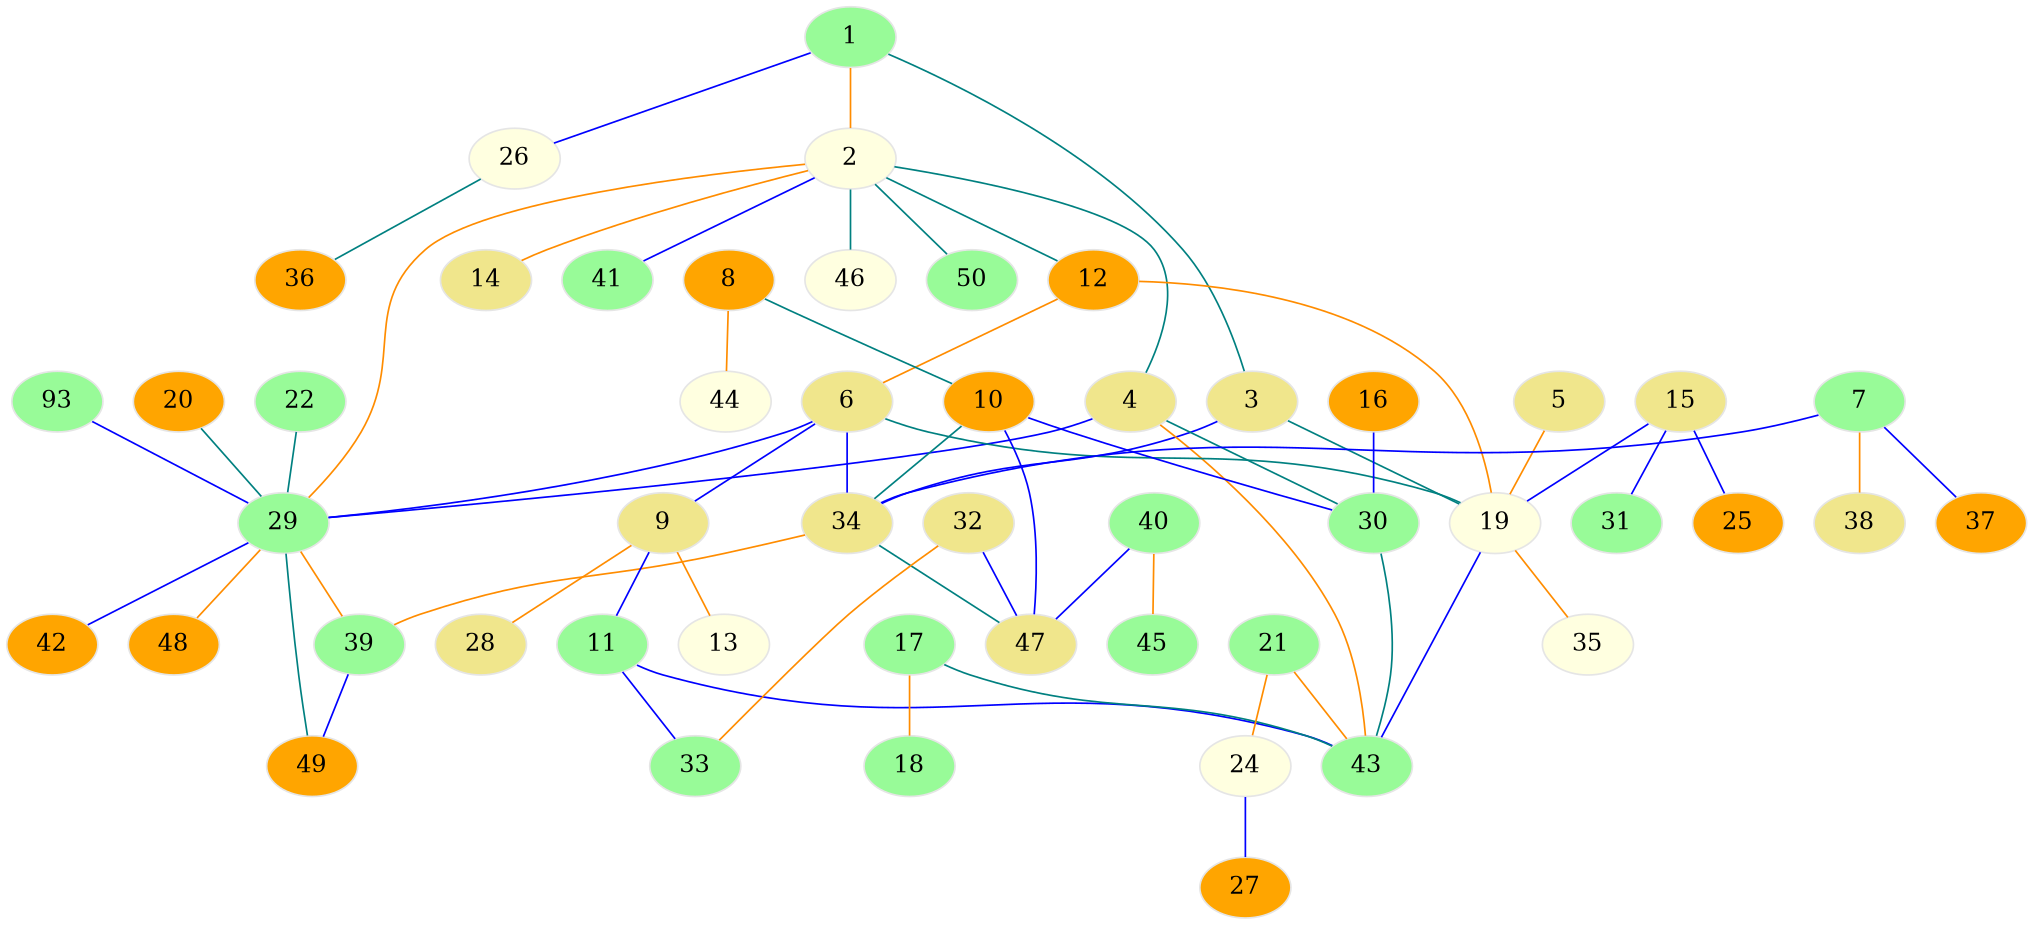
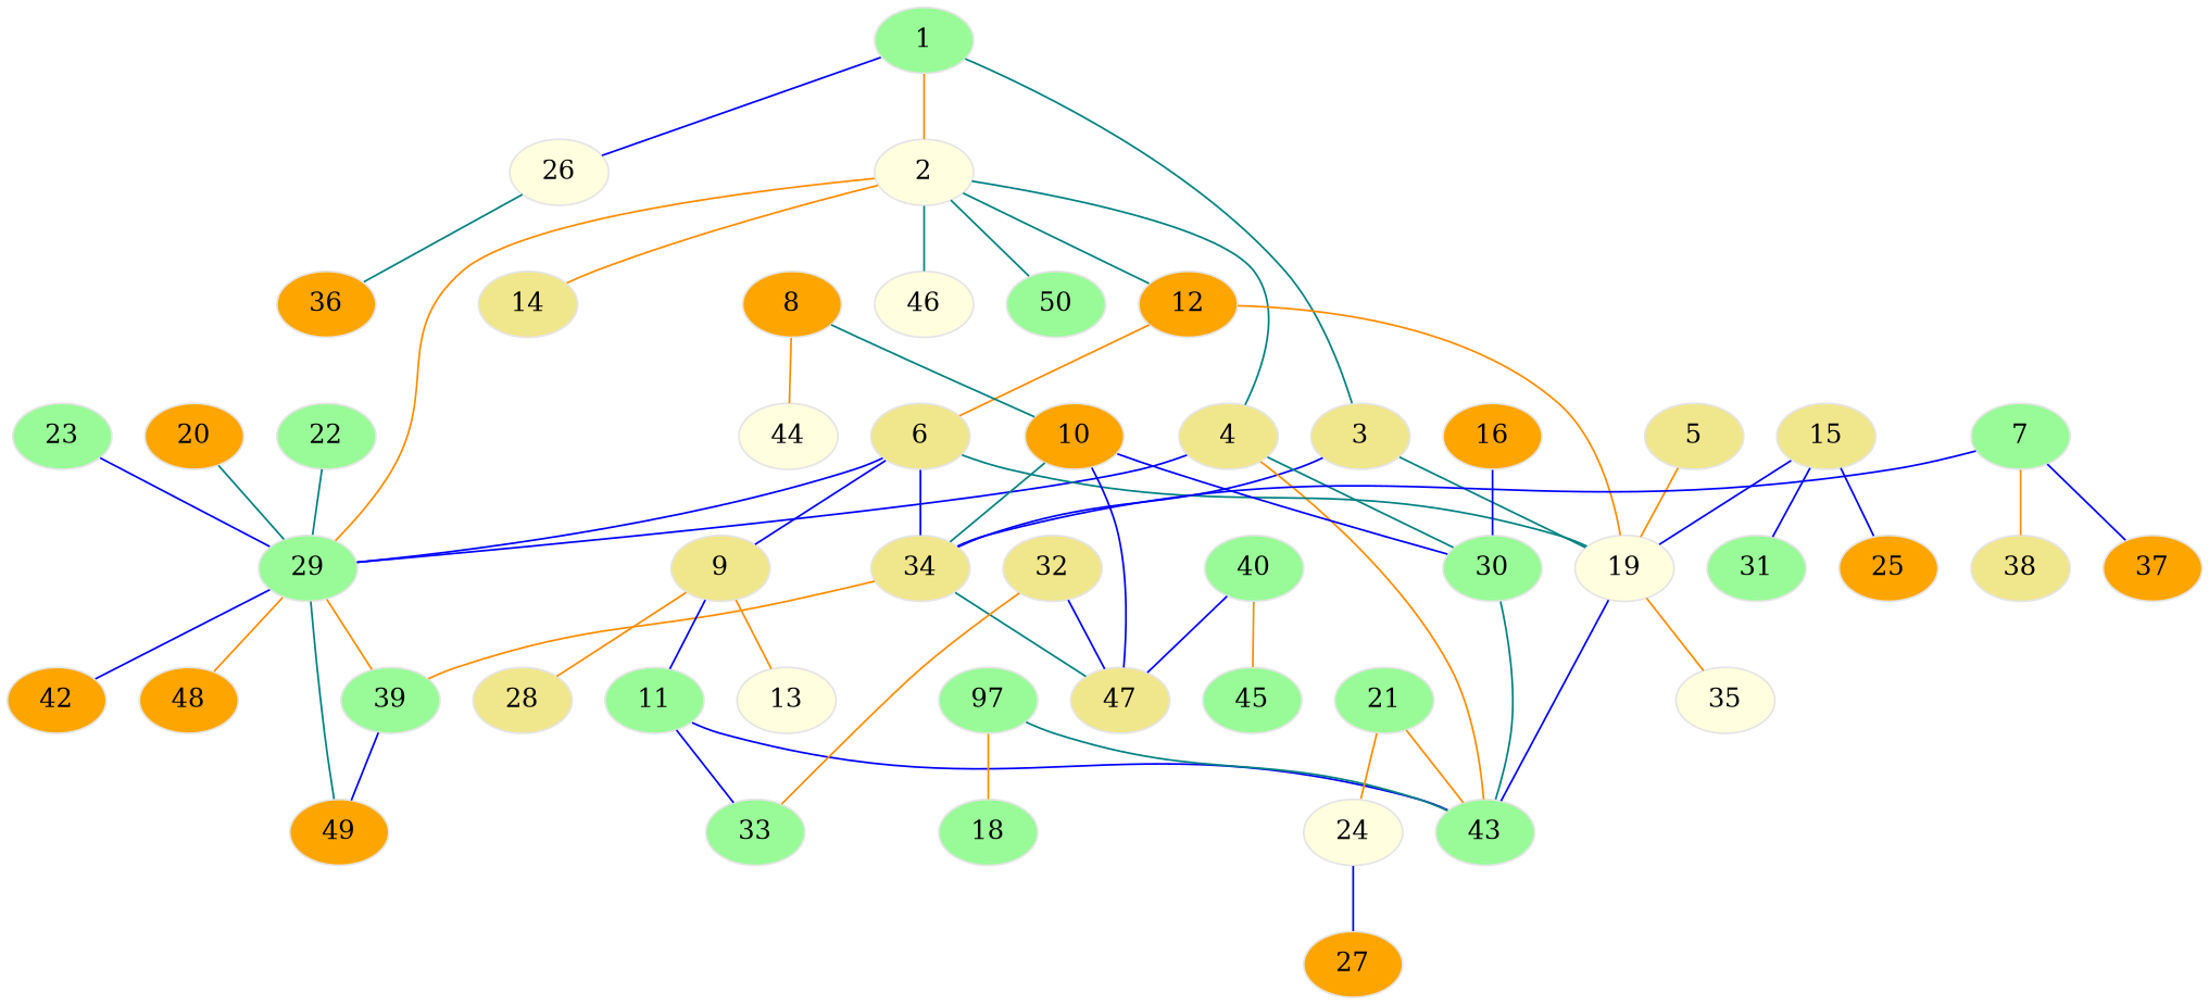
  graph {
    node [color=gray90 fillcolor=palegreen style=filled]
    edge [color=blue weight=1.0]
    2 [fillcolor=lightyellow]
    1
    3 [fillcolor=khaki]
    26 [fillcolor=lightyellow]
    4 [fillcolor=khaki]
    12 [fillcolor=orange]
    14 [fillcolor=khaki]
    29
-   41
    46 [fillcolor=lightyellow]
    50
    19 [fillcolor=lightyellow]
    34 [fillcolor=khaki]
    36 [fillcolor=orange]
    30
    43
    6 [fillcolor=khaki]
    39
    42 [fillcolor=orange]
    48 [fillcolor=orange]
    49 [fillcolor=orange]
    35 [fillcolor=lightyellow]
    47 [fillcolor=khaki]
    5 [fillcolor=khaki]
    9 [fillcolor=khaki]
    11
    13 [fillcolor=lightyellow]
    28 [fillcolor=khaki]
    7
    37 [fillcolor=orange]
    38 [fillcolor=khaki]
    8 [fillcolor=orange]
    10 [fillcolor=orange]
    44 [fillcolor=lightyellow]
    33
    15 [fillcolor=khaki]
    25 [fillcolor=orange]
    31
    16 [fillcolor=orange]
-   17
+   17 [label=97]
    18
    20 [fillcolor=orange]
    21
    24 [fillcolor=lightyellow]
    27 [fillcolor=orange]
    22
-   23 [label=93]
+   23
    32 [fillcolor=khaki]
    40
    45
    2 -- 4 [color=teal]
    2 -- 12 [color=teal]
    2 -- 14 [color=darkorange]
    2 -- 29 [color=darkorange]
-   2 -- 41
    2 -- 46 [color=teal]
    2 -- 50 [color=teal]
    1 -- 2 [color=darkorange]
    1 -- 3 [color=teal]
    1 -- 26
    3 -- 19 [color=teal]
    3 -- 34
    26 -- 36 [color=teal]
    4 -- 29
    4 -- 30 [color=teal]
    4 -- 43 [color=darkorange]
    12 -- 19 [color=darkorange]
    12 -- 6 [color=darkorange]
    29 -- 39 [color=darkorange]
    29 -- 42
    29 -- 48 [color=darkorange]
    29 -- 49 [color=teal]
    19 -- 43
    19 -- 35 [color=darkorange]
    34 -- 39 [color=darkorange]
    34 -- 47 [color=teal]
    30 -- 43 [color=teal]
    6 -- 29
    6 -- 19 [color=teal]
    6 -- 34
    6 -- 9
    39 -- 49
    5 -- 19 [color=darkorange]
    9 -- 11
    9 -- 13 [color=darkorange]
    9 -- 28 [color=darkorange]
    11 -- 43
    11 -- 33
    7 -- 34
    7 -- 37
    7 -- 38 [color=darkorange]
    8 -- 10 [color=teal]
    8 -- 44 [color=darkorange]
    10 -- 34 [color=teal]
    10 -- 30
    10 -- 47
    15 -- 19
    15 -- 25
    15 -- 31
    16 -- 30
    17 -- 43 [color=teal]
    17 -- 18 [color=darkorange]
    20 -- 29 [color=teal]
    21 -- 43 [color=darkorange]
    21 -- 24 [color=darkorange]
    24 -- 27
    22 -- 29 [color=teal]
    23 -- 29
    32 -- 47
    32 -- 33 [color=darkorange]
    40 -- 47
    40 -- 45 [color=darkorange]
  }
